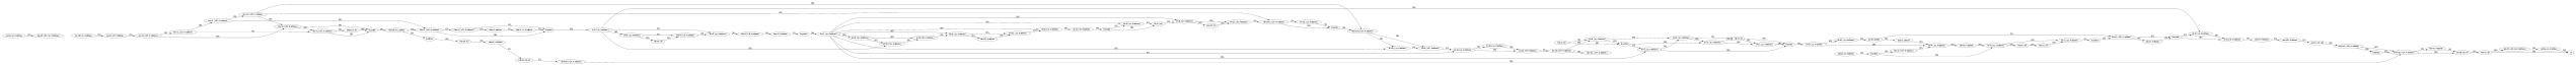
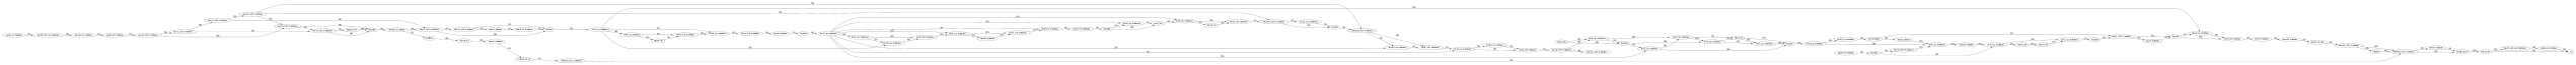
  digraph {
    fontname="IBM Plex Sans"
    rankdir=LR
    node [fontname="IBM Plex Sans"]
    edge [fontname="IBM Plex Sans"]
    n1 [label="sub sp , sp , # address"]
    n2 [label="stp x29 , x30 , [ sp , # address ]"]
    n3 [label="stur x29 , sp , # address"]
    n4 [label="sub x8 , x29 , # address"]
    n5 [label="stur x0 , [ x29 , #- address ]"]
    n6 [label="stur x1 , [ x29 , #- address ]"]
    n7 [label="ldur x0 , [ x29 , #- address ]"]
    n8 [label="stur x2 , [ x29 , #- address ]"]
    n9 [label="ldur x1 , [ x29 , #- address ]"]
    n10 [label="bl symbol"]
    n11 [label="stur w3 , [ x29 , #- address ]"]
    n12 [label="ldur x0 , [ x29 , #- address ]"]
    n13 [label="symbol x2 , x8"]
    n14 [label="ldursw x0 , [ x29 , #- address ]"]
    n15 [label="ldursw x8 , [ x29 , #- address ]"]
    n16 [label="ldur x2 , [ x29 , #- address ]"]
    n17 [label="bl symbol"]
    n18 [label="str x10 , [ sp , # address ]"]
    n19 [label="bl symbol"]
    n20 [label="ldr x10 , [ sp , # address ]"]
    n21 [label="str x8 , [ x10 , # address ]"]
    n22 [label="tbnz w0 , # 0 , address"]
    n23 [label="b address"]
    n24 [label="mov w8 , # 0"]
    n25 [label="adrp x1 , address"]
    n26 [label="str x0 , [ sp , # address ]"]
    n27 [label="mov w9 , # address"]
    n28 [label="add x1 , x1 , # address"]
    n29 [label="ldr x8 , [ sp , # address ]"]
    n30 [label="ldr x8 , [ sp , # address ]"]
    n31 [label="ldr x10 , [ sp , # address ]"]
    n32 [label="ldr x8 , [ sp , # address ]"]
    n33 [label="mov w9 , # 0"]
    n34 [label="strb w9 , [ x8 , # address ]"]
    n35 [label="strb w9 , [ x8 , # address ]"]
    n36 [label="str x8 , [ x10 , # address ]"]
    n37 [label="str s0 , [ x8 , # address ]"]
    n38 [label="mov x0 , # address"]
    n39 [label="bl symbol"]
    n40 [label="str x0 , [ sp , # address ]"]
    n41 [label="ldr x8 , [ sp , # address ]"]
    n42 [label="ldr x8 , [ sp , # address ]"]
    n43 [label="ldr x8 , [ sp , # address ]"]
    n44 [label="ldr x8 , [ sp , # address ]"]
    n45 [label="ldr x8 , [ sp , # address ]"]
    n46 [label="ldr x8 , [ sp , # address ]"]
    n47 [label="ldr x2 , [ sp , # address ]"]
    n48 [label="mov x10 , # address"]
    n49 [label="str x10 , [ x8 , # address ]"]
    n50 [label="ldr x0 , [ x8 , # address ]"]
    n51 [label="str x0 , [ x8 ]"]
    n52 [label="mov x10 , # 0"]
    n53 [label="str x10 , [ x8 , # address ]"]
    n54 [label="ldr x10 , [ sp , # address ]"]
    n55 [label="str x10 , [ x8 , # address ]"]
    n56 [label="ldr x8 , [ sp , # address ]"]
    n57 [label="bl symbol"]
    n58 [label="bl symbol"]
    n59 [label="ldur x8 , [ x29 , #- address ]"]
    n60 [label="ldur x11 , [ x29 , #- address ]"]
    n61 [label="str x8 , [ sp , # address ]"]
    n62 [label="bl symbol"]
    n63 [label="mov x0 , x11"]
    n64 [label="str x0 , [ sp , # address ]"]
    n65 [label="mov x0 , x8"]
    n66 [label="ldr x1 , [ sp , # address ]"]
    n67 [label="str x0 , [ sp , # address ]"]
    n68 [label="ldr x8 , [ sp , # address ]"]
    n69 [label="ldr x4 , [ sp , # address ]"]
    n70 [label="cbz x8 , address"]
    n71 [label="mov w8 , # address"]
    n72 [label="ldur x0 , [ x29 , #- address ]"]
    n73 [label="adrp x0 , address"]
    n74 [label="mov w1 , # address"]
    n75 [label="bl symbol"]
    n76 [label="add x0 , x0 , # address"]
    n77 [label="bl symbol"]
    n78 [label="and w8 , w8 , w9"]
    n79 [label="mov w9 , # address"]
    n80 [label="mov w10 , # address"]
    n81 [label="and w9 , w9 , w10"]
    n82 [label="sturb w9 , [ x29 , #- address ]"]
    n83 [label="b address"]
    n84 [label="ldurb w8 , [ x29 , #- address ]"]
    n85 [label="mov w9 , # address"]
    n86 [label="and w8 , w8 , w9"]
    n87 [label="mov w0 , w8"]
    n88 [label="ldur x3 , [ x29 , #- address ]"]
    n89 [label="str x0 , [ sp , # address ]"]
    n90 [label="mov w0 , w8"]
    n91 [label="ldr x2 , [ sp , # address ]"]
    n92 [label="mov w1 , # 0"]
    n93 [label="bl symbol"]
    n94 [label="sturb w8 , [ x29 , #- address ]"]
    n95 [label="ldp x29 , x30 , [ sp , # address ]"]
    n96 [label=ret]
    n97 [label="add sp , sp , # address"]
    n1 -> n2 [label=CFG]
+   n2 -> n3 [label=CFG]
    n3 -> n4 [label=CFG]
    n4 -> n5 [label=CFG]
    n5 -> n6 [label=CFG]
    n5 -> n7 [label=DFG]
    n6 -> n8 [label=CFG]
    n6 -> n9 [label=DFG]
    n7 -> n9 [label=CFG]
    n7 -> n10 [label=DFG]
    n8 -> n11 [label=CFG]
    n8 -> n12 [label=DFG]
    n9 -> n10 [label=DFG]
    n9 -> n13 [label=CFG]
    n10 -> n22 [label=DFG]
    n11 -> n7 [label=CFG]
    n11 -> n14 [label=DFG]
    n11 -> n15 [label=DFG]
    n12 -> n16 [label=CFG]
    n12 -> n17 [label=DFG]
    n13 -> n10 [label=DFG]
    n14 -> n18 [label=CFG]
    n14 -> n19 [label=DFG]
    n15 -> n20 [label=CFG]
    n15 -> n21 [label=DFG]
    n16 -> n17 [label=DFG]
    n16 -> n25 [label=CFG]
    n17 -> n26 [label=DFG]
    n18 -> n19 [label=CFG]
    n19 -> n15 [label=CFG]
    n20 -> n21 [label=DFG]
    n21 -> n46 [label=CFG]
    n22 -> n12 [label=CFG]
    n22 -> n23 [label=CFG]
    n23 -> n24 [label=CFG]
    n24 -> n27 [label=CFG]
    n25 -> n28 [label=CFG]
    n26 -> n29 [label=DFG]
    n26 -> n30 [label=DFG]
    n26 -> n31 [label=DFG]
    n26 -> n32 [label=DFG]
    n27 -> n78 [label=CFG]
    n28 -> n17 [label=CFG]
    n29 -> n33 [label=CFG]
    n29 -> n34 [label=DFG]
    n30 -> n35 [label=DFG]
    n31 -> n36 [label=DFG]
    n32 -> n37 [label=DFG]
    n33 -> n34 [label=CFG]
    n34 -> n30 [label=CFG]
    n35 -> n38 [label=CFG]
    n36 -> n42 [label=CFG]
    n37 -> n79 [label=CFG]
    n38 -> n39 [label=CFG]
    n39 -> n40 [label=DFG]
    n40 -> n20 [label=DFG]
    n40 -> n41 [label=DFG]
    n40 -> n42 [label=DFG]
    n40 -> n43 [label=DFG]
    n40 -> n44 [label=DFG]
    n40 -> n45 [label=DFG]
    n40 -> n46 [label=DFG]
    n40 -> n47 [label=DFG]
    n41 -> n31 [label=CFG]
    n41 -> n36 [label=DFG]
    n42 -> n48 [label=CFG]
    n42 -> n49 [label=DFG]
    n43 -> n50 [label=DFG]
    n44 -> n51 [label=DFG]
    n45 -> n52 [label=CFG]
    n45 -> n53 [label=DFG]
    n46 -> n54 [label=CFG]
    n46 -> n55 [label=DFG]
    n47 -> n56 [label=CFG]
    n47 -> n57 [label=DFG]
    n48 -> n49 [label=CFG]
    n49 -> n43 [label=CFG]
    n50 -> n58 [label=DFG]
    n51 -> n45 [label=CFG]
    n52 -> n53 [label=CFG]
    n53 -> n14 [label=CFG]
    n54 -> n55 [label=CFG]
    n55 -> n59 [label=CFG]
    n56 -> n64 [label=CFG]
    n56 -> n65 [label=DFG]
    n57 -> n67 [label=DFG]
    n58 -> n44 [label=CFG]
    n58 -> n51 [label=DFG]
    n59 -> n60 [label=CFG]
    n59 -> n61 [label=DFG]
    n61 -> n56 [label=DFG]
    n61 -> n62 [label=CFG]
    n62 -> n47 [label=CFG]
    n62 -> n64 [label=DFG]
    n63 -> n61 [label=CFG]
    n63 -> n62 [label=DFG]
    n64 -> n65 [label=CFG]
    n64 -> n66 [label=DFG]
    n65 -> n57 [label=DFG]
    n65 -> n66 [label=CFG]
    n66 -> n57 [label=DFG]
    n67 -> n68 [label=DFG]
    n67 -> n69 [label=DFG]
    n68 -> n70 [label=DFG]
    n69 -> n71 [label=CFG]
    n70 -> n72 [label=CFG]
    n70 -> n73 [label=CFG]
    n71 -> n89 [label=CFG]
    n72 -> n74 [label=CFG]
    n72 -> n75 [label=DFG]
    n73 -> n69 [label=CFG]
    n74 -> n75 [label=CFG]
    n75 -> n32 [label=CFG]
    n75 -> n37 [label=DFG]
    n76 -> n77 [label=CFG]
    n77 -> n88 [label=CFG]
    n77 -> n89 [label=DFG]
    n78 -> n94 [label=CFG]
    n79 -> n80 [label=CFG]
    n80 -> n81 [label=CFG]
    n81 -> n82 [label=CFG]
    n82 -> n83 [label=CFG]
    n82 -> n84 [label=DFG]
    n83 -> n84 [label=CFG]
    n84 -> n85 [label=CFG]
    n84 -> n86 [label=DFG]
    n85 -> n86 [label=CFG]
    n86 -> n87 [label=DFG]
    n87 -> n95 [label=CFG]
    n87 -> n96 [label=DFG]
    n88 -> n69 [label=CFG]
    n89 -> n90 [label=CFG]
    n89 -> n91 [label=DFG]
    n90 -> n92 [label=CFG]
    n91 -> n93 [label=CFG]
    n92 -> n91 [label=CFG]
    n93 -> n72 [label=CFG]
    n94 -> n84 [label=DFG]
    n95 -> n97 [label=CFG]
    n97 -> n96 [label=CFG]
  }
